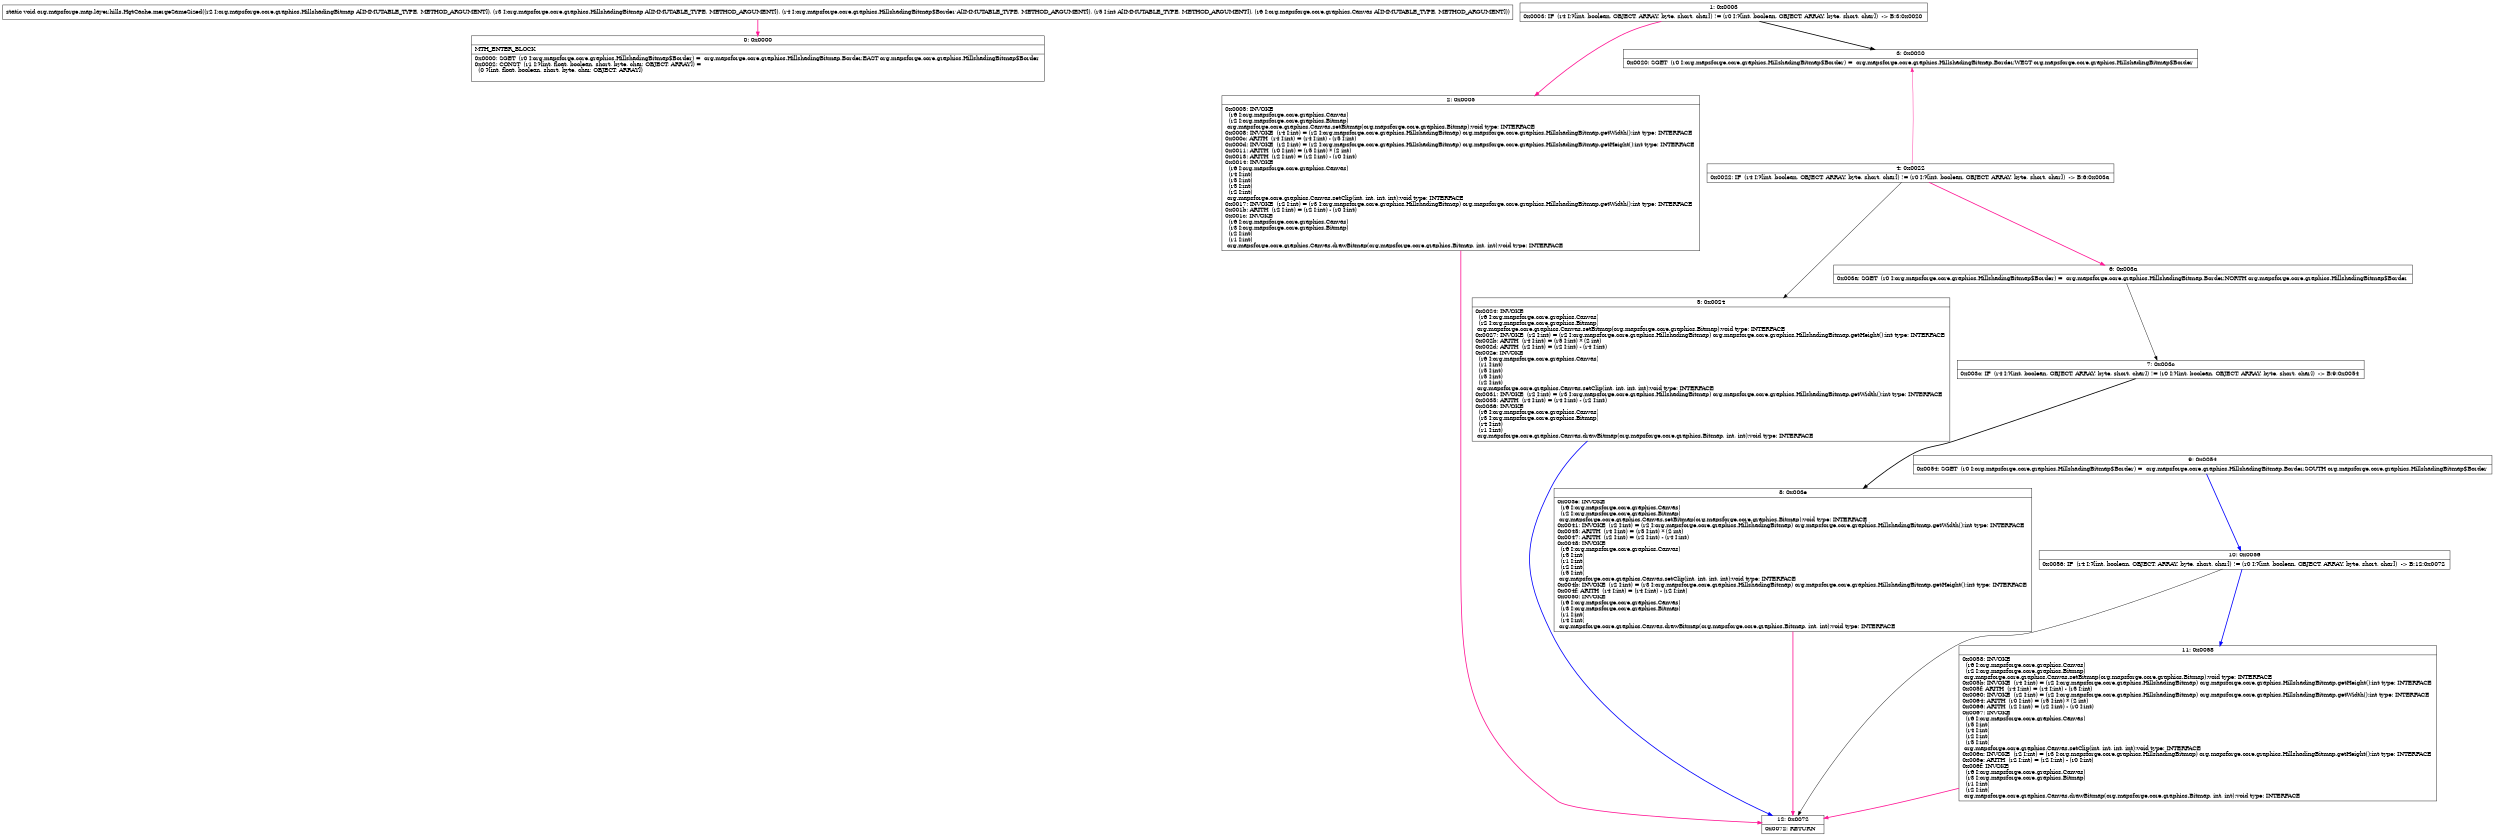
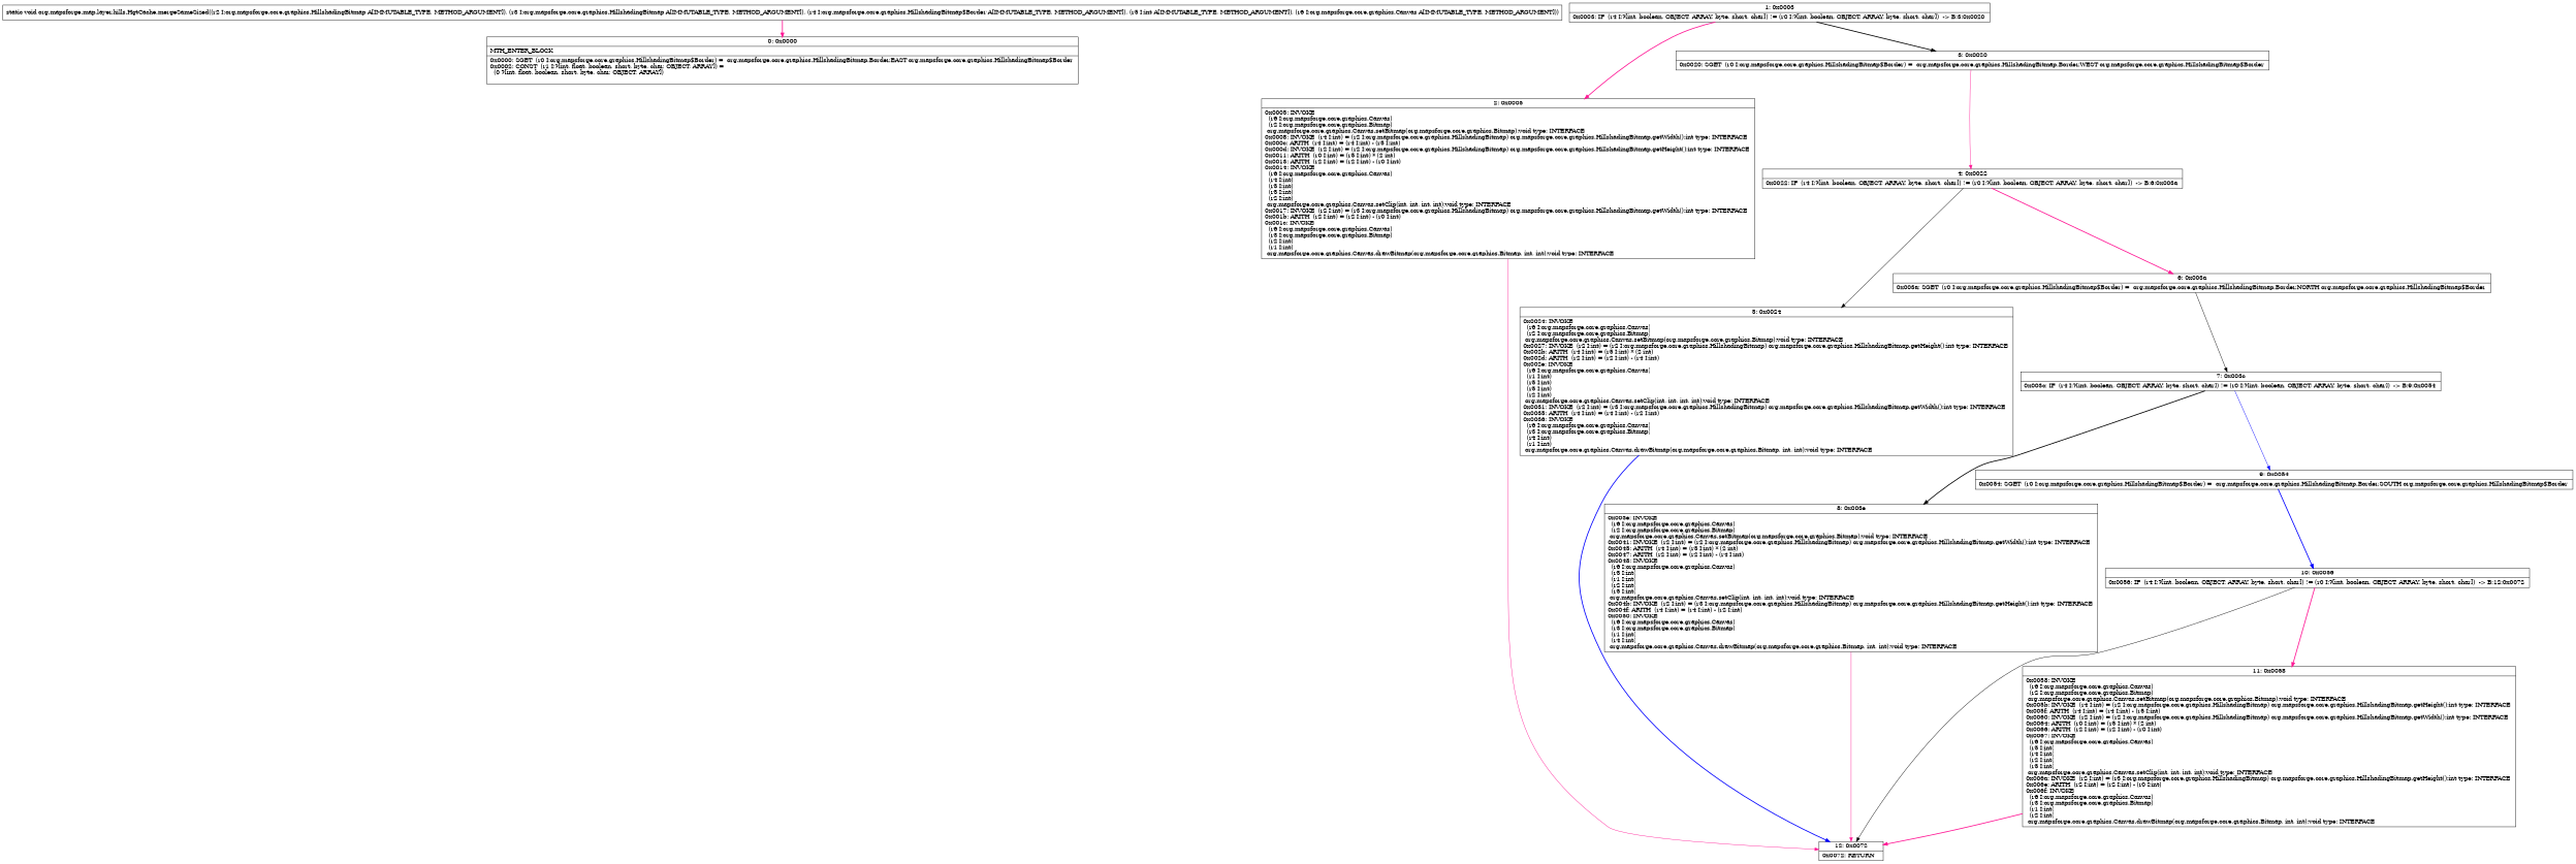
  digraph {
    node [shape=record]
    edge [color=deeppink style=bold]
    n1 [label="{0\:\ 0x0000|MTH_ENTER_BLOCK\l|0x0000: SGET  (r0 I:org.mapsforge.core.graphics.HillshadingBitmap$Border) =  org.mapsforge.core.graphics.HillshadingBitmap.Border.EAST org.mapsforge.core.graphics.HillshadingBitmap$Border \l0x0002: CONST  (r1 I:?[int, float, boolean, short, byte, char, OBJECT, ARRAY]) = \l  (0 ?[int, float, boolean, short, byte, char, OBJECT, ARRAY])\l \l}"]
    n2 [label="{1\:\ 0x0003|0x0003: IF  (r4 I:?[int, boolean, OBJECT, ARRAY, byte, short, char]) != (r0 I:?[int, boolean, OBJECT, ARRAY, byte, short, char])  \-\> B:3:0x0020 \l}"]
    n3 [label="{2\:\ 0x0005|0x0005: INVOKE  \l  (r6 I:org.mapsforge.core.graphics.Canvas)\l  (r2 I:org.mapsforge.core.graphics.Bitmap)\l org.mapsforge.core.graphics.Canvas.setBitmap(org.mapsforge.core.graphics.Bitmap):void type: INTERFACE \l0x0008: INVOKE  (r4 I:int) = (r2 I:org.mapsforge.core.graphics.HillshadingBitmap) org.mapsforge.core.graphics.HillshadingBitmap.getWidth():int type: INTERFACE \l0x000c: ARITH  (r4 I:int) = (r4 I:int) \- (r5 I:int) \l0x000d: INVOKE  (r2 I:int) = (r2 I:org.mapsforge.core.graphics.HillshadingBitmap) org.mapsforge.core.graphics.HillshadingBitmap.getHeight():int type: INTERFACE \l0x0011: ARITH  (r0 I:int) = (r5 I:int) * (2 int) \l0x0013: ARITH  (r2 I:int) = (r2 I:int) \- (r0 I:int) \l0x0014: INVOKE  \l  (r6 I:org.mapsforge.core.graphics.Canvas)\l  (r4 I:int)\l  (r5 I:int)\l  (r5 I:int)\l  (r2 I:int)\l org.mapsforge.core.graphics.Canvas.setClip(int, int, int, int):void type: INTERFACE \l0x0017: INVOKE  (r2 I:int) = (r3 I:org.mapsforge.core.graphics.HillshadingBitmap) org.mapsforge.core.graphics.HillshadingBitmap.getWidth():int type: INTERFACE \l0x001b: ARITH  (r2 I:int) = (r2 I:int) \- (r0 I:int) \l0x001c: INVOKE  \l  (r6 I:org.mapsforge.core.graphics.Canvas)\l  (r3 I:org.mapsforge.core.graphics.Bitmap)\l  (r2 I:int)\l  (r1 I:int)\l org.mapsforge.core.graphics.Canvas.drawBitmap(org.mapsforge.core.graphics.Bitmap, int, int):void type: INTERFACE \l}"]
    n4 [label="{3\:\ 0x0020|0x0020: SGET  (r0 I:org.mapsforge.core.graphics.HillshadingBitmap$Border) =  org.mapsforge.core.graphics.HillshadingBitmap.Border.WEST org.mapsforge.core.graphics.HillshadingBitmap$Border \l}"]
    n5 [label="{12\:\ 0x0072|0x0072: RETURN   \l}"]
    n6 [label="{4\:\ 0x0022|0x0022: IF  (r4 I:?[int, boolean, OBJECT, ARRAY, byte, short, char]) != (r0 I:?[int, boolean, OBJECT, ARRAY, byte, short, char])  \-\> B:6:0x003a \l}"]
    n7 [label="{5\:\ 0x0024|0x0024: INVOKE  \l  (r6 I:org.mapsforge.core.graphics.Canvas)\l  (r2 I:org.mapsforge.core.graphics.Bitmap)\l org.mapsforge.core.graphics.Canvas.setBitmap(org.mapsforge.core.graphics.Bitmap):void type: INTERFACE \l0x0027: INVOKE  (r2 I:int) = (r2 I:org.mapsforge.core.graphics.HillshadingBitmap) org.mapsforge.core.graphics.HillshadingBitmap.getHeight():int type: INTERFACE \l0x002b: ARITH  (r4 I:int) = (r5 I:int) * (2 int) \l0x002d: ARITH  (r2 I:int) = (r2 I:int) \- (r4 I:int) \l0x002e: INVOKE  \l  (r6 I:org.mapsforge.core.graphics.Canvas)\l  (r1 I:int)\l  (r5 I:int)\l  (r5 I:int)\l  (r2 I:int)\l org.mapsforge.core.graphics.Canvas.setClip(int, int, int, int):void type: INTERFACE \l0x0031: INVOKE  (r2 I:int) = (r3 I:org.mapsforge.core.graphics.HillshadingBitmap) org.mapsforge.core.graphics.HillshadingBitmap.getWidth():int type: INTERFACE \l0x0035: ARITH  (r4 I:int) = (r4 I:int) \- (r2 I:int) \l0x0036: INVOKE  \l  (r6 I:org.mapsforge.core.graphics.Canvas)\l  (r3 I:org.mapsforge.core.graphics.Bitmap)\l  (r4 I:int)\l  (r1 I:int)\l org.mapsforge.core.graphics.Canvas.drawBitmap(org.mapsforge.core.graphics.Bitmap, int, int):void type: INTERFACE \l}"]
    n8 [label="{6\:\ 0x003a|0x003a: SGET  (r0 I:org.mapsforge.core.graphics.HillshadingBitmap$Border) =  org.mapsforge.core.graphics.HillshadingBitmap.Border.NORTH org.mapsforge.core.graphics.HillshadingBitmap$Border \l}"]
    n9 [label="{7\:\ 0x003c|0x003c: IF  (r4 I:?[int, boolean, OBJECT, ARRAY, byte, short, char]) != (r0 I:?[int, boolean, OBJECT, ARRAY, byte, short, char])  \-\> B:9:0x0054 \l}"]
    n10 [label="{8\:\ 0x003e|0x003e: INVOKE  \l  (r6 I:org.mapsforge.core.graphics.Canvas)\l  (r2 I:org.mapsforge.core.graphics.Bitmap)\l org.mapsforge.core.graphics.Canvas.setBitmap(org.mapsforge.core.graphics.Bitmap):void type: INTERFACE \l0x0041: INVOKE  (r2 I:int) = (r2 I:org.mapsforge.core.graphics.HillshadingBitmap) org.mapsforge.core.graphics.HillshadingBitmap.getWidth():int type: INTERFACE \l0x0045: ARITH  (r4 I:int) = (r5 I:int) * (2 int) \l0x0047: ARITH  (r2 I:int) = (r2 I:int) \- (r4 I:int) \l0x0048: INVOKE  \l  (r6 I:org.mapsforge.core.graphics.Canvas)\l  (r5 I:int)\l  (r1 I:int)\l  (r2 I:int)\l  (r5 I:int)\l org.mapsforge.core.graphics.Canvas.setClip(int, int, int, int):void type: INTERFACE \l0x004b: INVOKE  (r2 I:int) = (r3 I:org.mapsforge.core.graphics.HillshadingBitmap) org.mapsforge.core.graphics.HillshadingBitmap.getHeight():int type: INTERFACE \l0x004f: ARITH  (r4 I:int) = (r4 I:int) \- (r2 I:int) \l0x0050: INVOKE  \l  (r6 I:org.mapsforge.core.graphics.Canvas)\l  (r3 I:org.mapsforge.core.graphics.Bitmap)\l  (r1 I:int)\l  (r4 I:int)\l org.mapsforge.core.graphics.Canvas.drawBitmap(org.mapsforge.core.graphics.Bitmap, int, int):void type: INTERFACE \l}"]
    n11 [label="{9\:\ 0x0054|0x0054: SGET  (r0 I:org.mapsforge.core.graphics.HillshadingBitmap$Border) =  org.mapsforge.core.graphics.HillshadingBitmap.Border.SOUTH org.mapsforge.core.graphics.HillshadingBitmap$Border \l}"]
    n12 [label="{10\:\ 0x0056|0x0056: IF  (r4 I:?[int, boolean, OBJECT, ARRAY, byte, short, char]) != (r0 I:?[int, boolean, OBJECT, ARRAY, byte, short, char])  \-\> B:12:0x0072 \l}"]
    n13 [label="{11\:\ 0x0058|0x0058: INVOKE  \l  (r6 I:org.mapsforge.core.graphics.Canvas)\l  (r2 I:org.mapsforge.core.graphics.Bitmap)\l org.mapsforge.core.graphics.Canvas.setBitmap(org.mapsforge.core.graphics.Bitmap):void type: INTERFACE \l0x005b: INVOKE  (r4 I:int) = (r2 I:org.mapsforge.core.graphics.HillshadingBitmap) org.mapsforge.core.graphics.HillshadingBitmap.getHeight():int type: INTERFACE \l0x005f: ARITH  (r4 I:int) = (r4 I:int) \- (r5 I:int) \l0x0060: INVOKE  (r2 I:int) = (r2 I:org.mapsforge.core.graphics.HillshadingBitmap) org.mapsforge.core.graphics.HillshadingBitmap.getWidth():int type: INTERFACE \l0x0064: ARITH  (r0 I:int) = (r5 I:int) * (2 int) \l0x0066: ARITH  (r2 I:int) = (r2 I:int) \- (r0 I:int) \l0x0067: INVOKE  \l  (r6 I:org.mapsforge.core.graphics.Canvas)\l  (r5 I:int)\l  (r4 I:int)\l  (r2 I:int)\l  (r5 I:int)\l org.mapsforge.core.graphics.Canvas.setClip(int, int, int, int):void type: INTERFACE \l0x006a: INVOKE  (r2 I:int) = (r3 I:org.mapsforge.core.graphics.HillshadingBitmap) org.mapsforge.core.graphics.HillshadingBitmap.getHeight():int type: INTERFACE \l0x006e: ARITH  (r2 I:int) = (r2 I:int) \- (r0 I:int) \l0x006f: INVOKE  \l  (r6 I:org.mapsforge.core.graphics.Canvas)\l  (r3 I:org.mapsforge.core.graphics.Bitmap)\l  (r1 I:int)\l  (r2 I:int)\l org.mapsforge.core.graphics.Canvas.drawBitmap(org.mapsforge.core.graphics.Bitmap, int, int):void type: INTERFACE \l}"]
    n14 [label="{static void org.mapsforge.map.layer.hills.HgtCache.mergeSameSized((r2 I:org.mapsforge.core.graphics.HillshadingBitmap A[IMMUTABLE_TYPE, METHOD_ARGUMENT]), (r3 I:org.mapsforge.core.graphics.HillshadingBitmap A[IMMUTABLE_TYPE, METHOD_ARGUMENT]), (r4 I:org.mapsforge.core.graphics.HillshadingBitmap$Border A[IMMUTABLE_TYPE, METHOD_ARGUMENT]), (r5 I:int A[IMMUTABLE_TYPE, METHOD_ARGUMENT]), (r6 I:org.mapsforge.core.graphics.Canvas A[IMMUTABLE_TYPE, METHOD_ARGUMENT])) }"]
    n2 -> n3
    n2 -> n4 [color=black]
-   n3 -> n5
-   n6 -> n4 [style=solid]
+   n3 -> n5 [style=solid]
+   n4 -> n6 [style=solid]
    n6 -> n7 [color=black style=solid]
    n6 -> n8
    n7 -> n5 [color=blue]
    n8 -> n9 [color=black style=solid]
    n9 -> n10 [color=black]
-   n10 -> n5
+   n9 -> n11 [color=blue style=solid]
+   n10 -> n5 [style=solid]
    n11 -> n12 [color=blue]
    n12 -> n5 [color=black style=solid]
-   n12 -> n13 [color=blue]
+   n12 -> n13
    n13 -> n5
    n14 -> n1
  }
